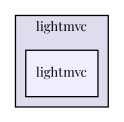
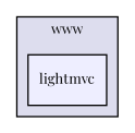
  digraph {
    compound=true
    fontname="Playfair Display"
    n1 [fillcolor="#eeeeff" fontname="Playfair Display" fontsize=10 label=lightmvc pencolor=black shape=box style=filled]
    subgraph cluster_1 {
      bgcolor="#ddddee"
      fontsize=10
-     label=lightmvc
+     label=www
      pencolor=black
      n1
    }
  }
